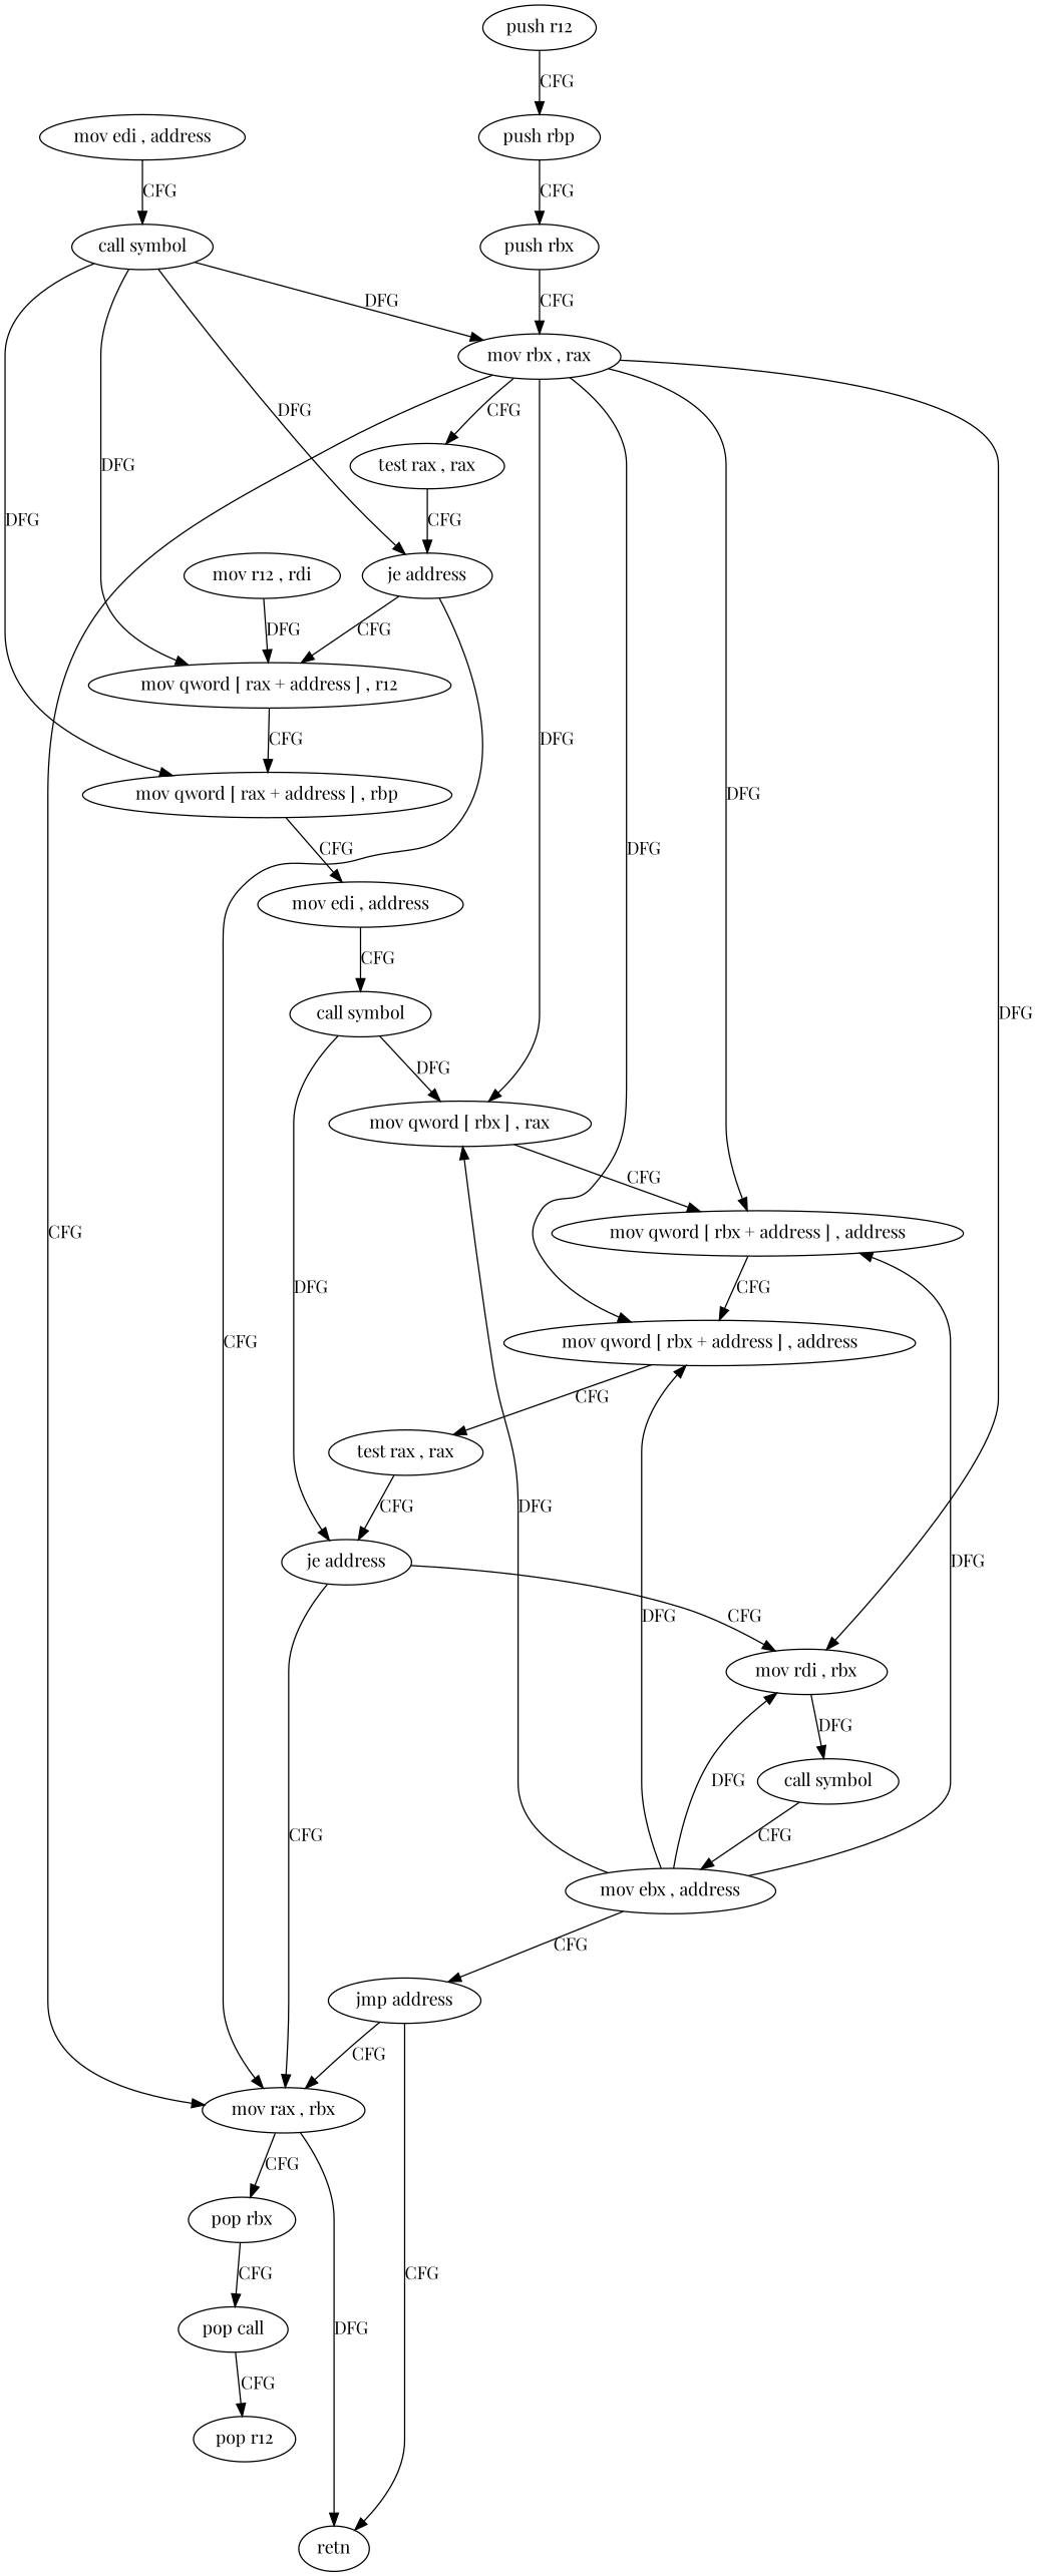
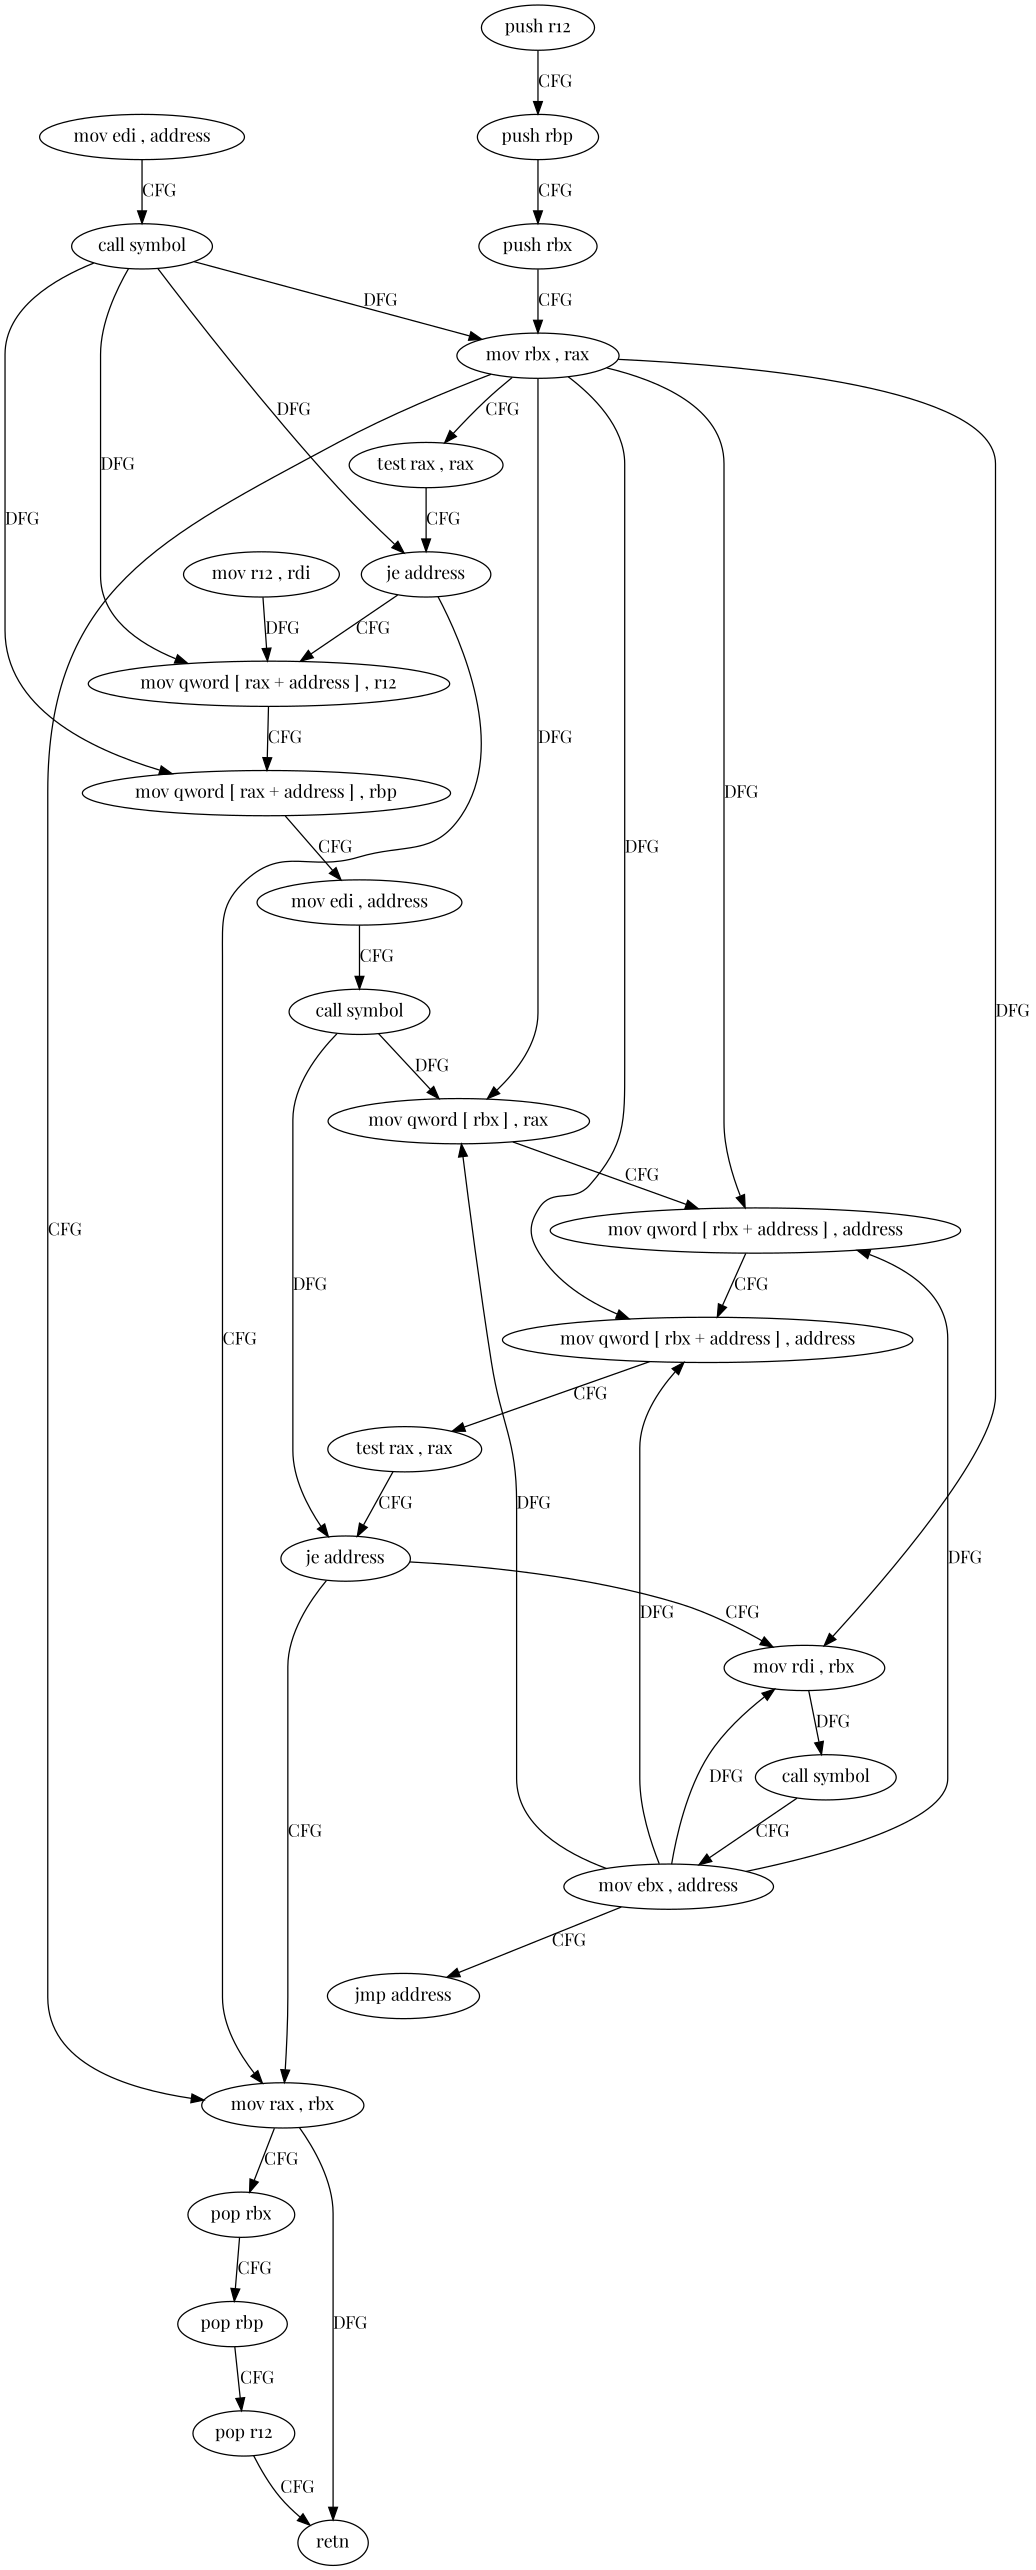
  digraph {
    fontname="Playfair Display"
    node [fontname="Playfair Display"]
    edge [fontname="Playfair Display"]
    n1 [label="push r12"]
    n2 [label="push rbp"]
    n3 [label="push rbx"]
    n4 [label="mov rbx , rax"]
    n5 [label="mov r12 , rdi"]
    n6 [label="mov qword [ rax + address ] , r12"]
    n7 [label="mov qword [ rax + address ] , rbp"]
    n8 [label="mov edi , address"]
    n9 [label="call symbol"]
    n10 [label="mov edi , address"]
    n11 [label="je address"]
    n12 [label="test rax , rax"]
    n13 [label="mov rax , rbx"]
    n14 [label="mov qword [ rbx ] , rax"]
    n15 [label="mov qword [ rbx + address ] , address"]
    n16 [label="mov qword [ rbx + address ] , address"]
    n17 [label="mov rdi , rbx"]
    n18 [label="pop rbx"]
    n19 [label=retn]
    n20 [label="test rax , rax"]
    n21 [label="call symbol"]
-   n22 [label="pop call"]
+   n22 [label="pop rbp"]
    n23 [label="pop r12"]
    n24 [label="call symbol"]
    n25 [label="je address"]
    n26 [label="mov ebx , address"]
    n27 [label="jmp address"]
    n1 -> n2 [label=CFG]
    n2 -> n3 [label=CFG]
    n3 -> n4 [label=CFG]
    n4 -> n12 [label=CFG]
    n4 -> n13 [label=CFG]
    n4 -> n14 [label=DFG]
    n4 -> n15 [label=DFG]
    n4 -> n16 [label=DFG]
    n4 -> n17 [label=DFG]
    n5 -> n6 [label=DFG]
    n6 -> n7 [label=CFG]
    n7 -> n10 [label=CFG]
    n8 -> n9 [label=CFG]
    n9 -> n4 [label=DFG]
    n9 -> n6 [label=DFG]
    n9 -> n7 [label=DFG]
    n9 -> n11 [label=DFG]
    n10 -> n24 [label=CFG]
    n11 -> n6 [label=CFG]
    n11 -> n13 [label=CFG]
    n12 -> n11 [label=CFG]
    n13 -> n18 [label=CFG]
    n13 -> n19 [label=DFG]
    n14 -> n15 [label=CFG]
    n15 -> n16 [label=CFG]
    n16 -> n20 [label=CFG]
    n17 -> n21 [label=DFG]
    n18 -> n22 [label=CFG]
    n20 -> n25 [label=CFG]
    n21 -> n26 [label=CFG]
    n22 -> n23 [label=CFG]
-   n27 -> n19 [label=CFG]
+   n23 -> n19 [label=CFG]
    n24 -> n14 [label=DFG]
    n24 -> n25 [label=DFG]
    n25 -> n13 [label=CFG]
    n25 -> n17 [label=CFG]
    n26 -> n14 [label=DFG]
    n26 -> n15 [label=DFG]
    n26 -> n16 [label=DFG]
    n26 -> n17 [label=DFG]
    n26 -> n27 [label=CFG]
-   n27 -> n13 [label=CFG]
  }
